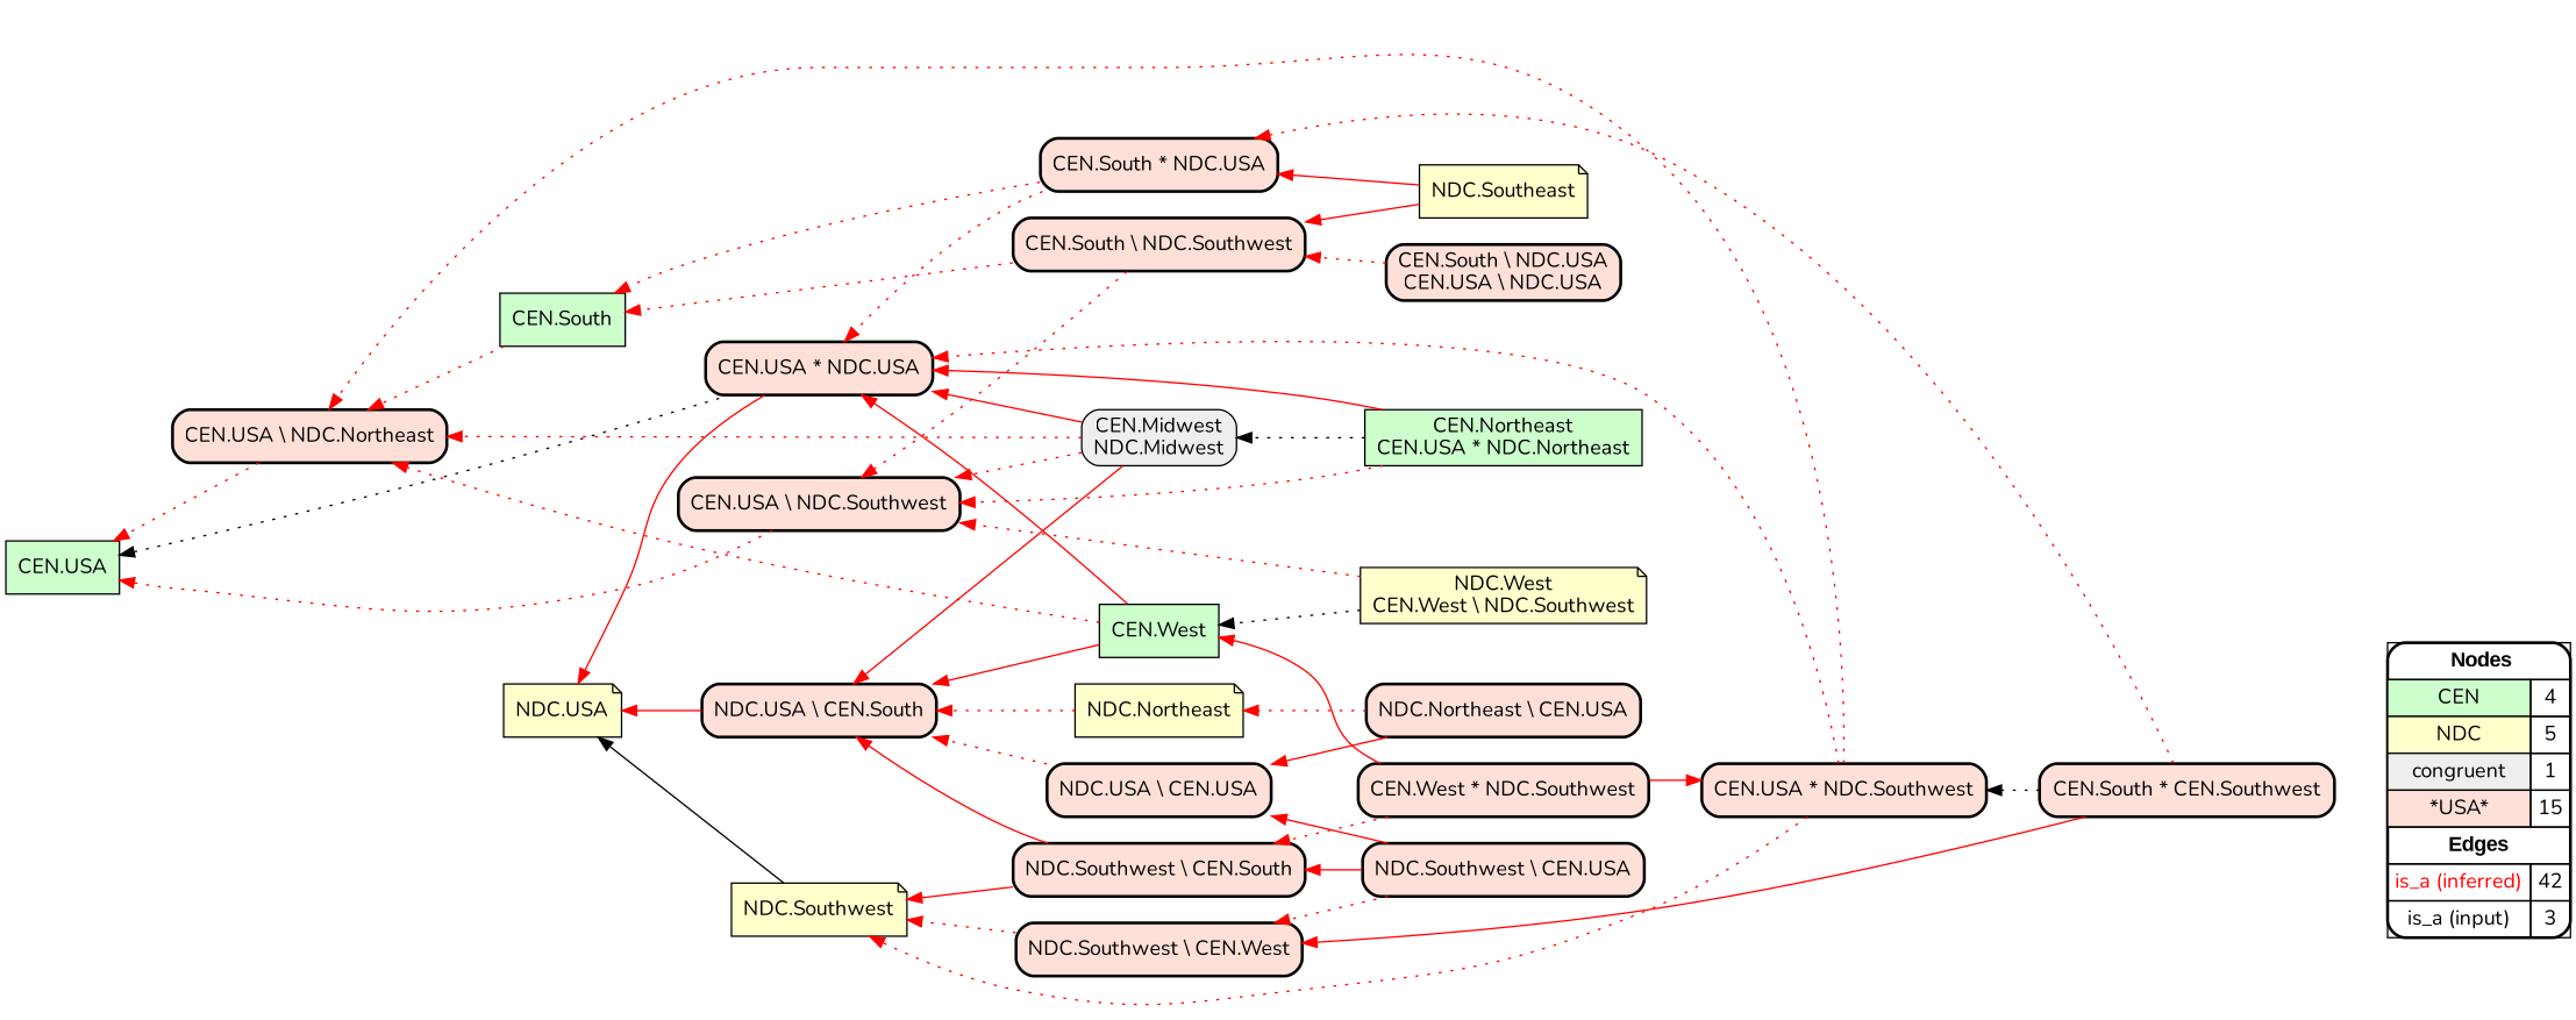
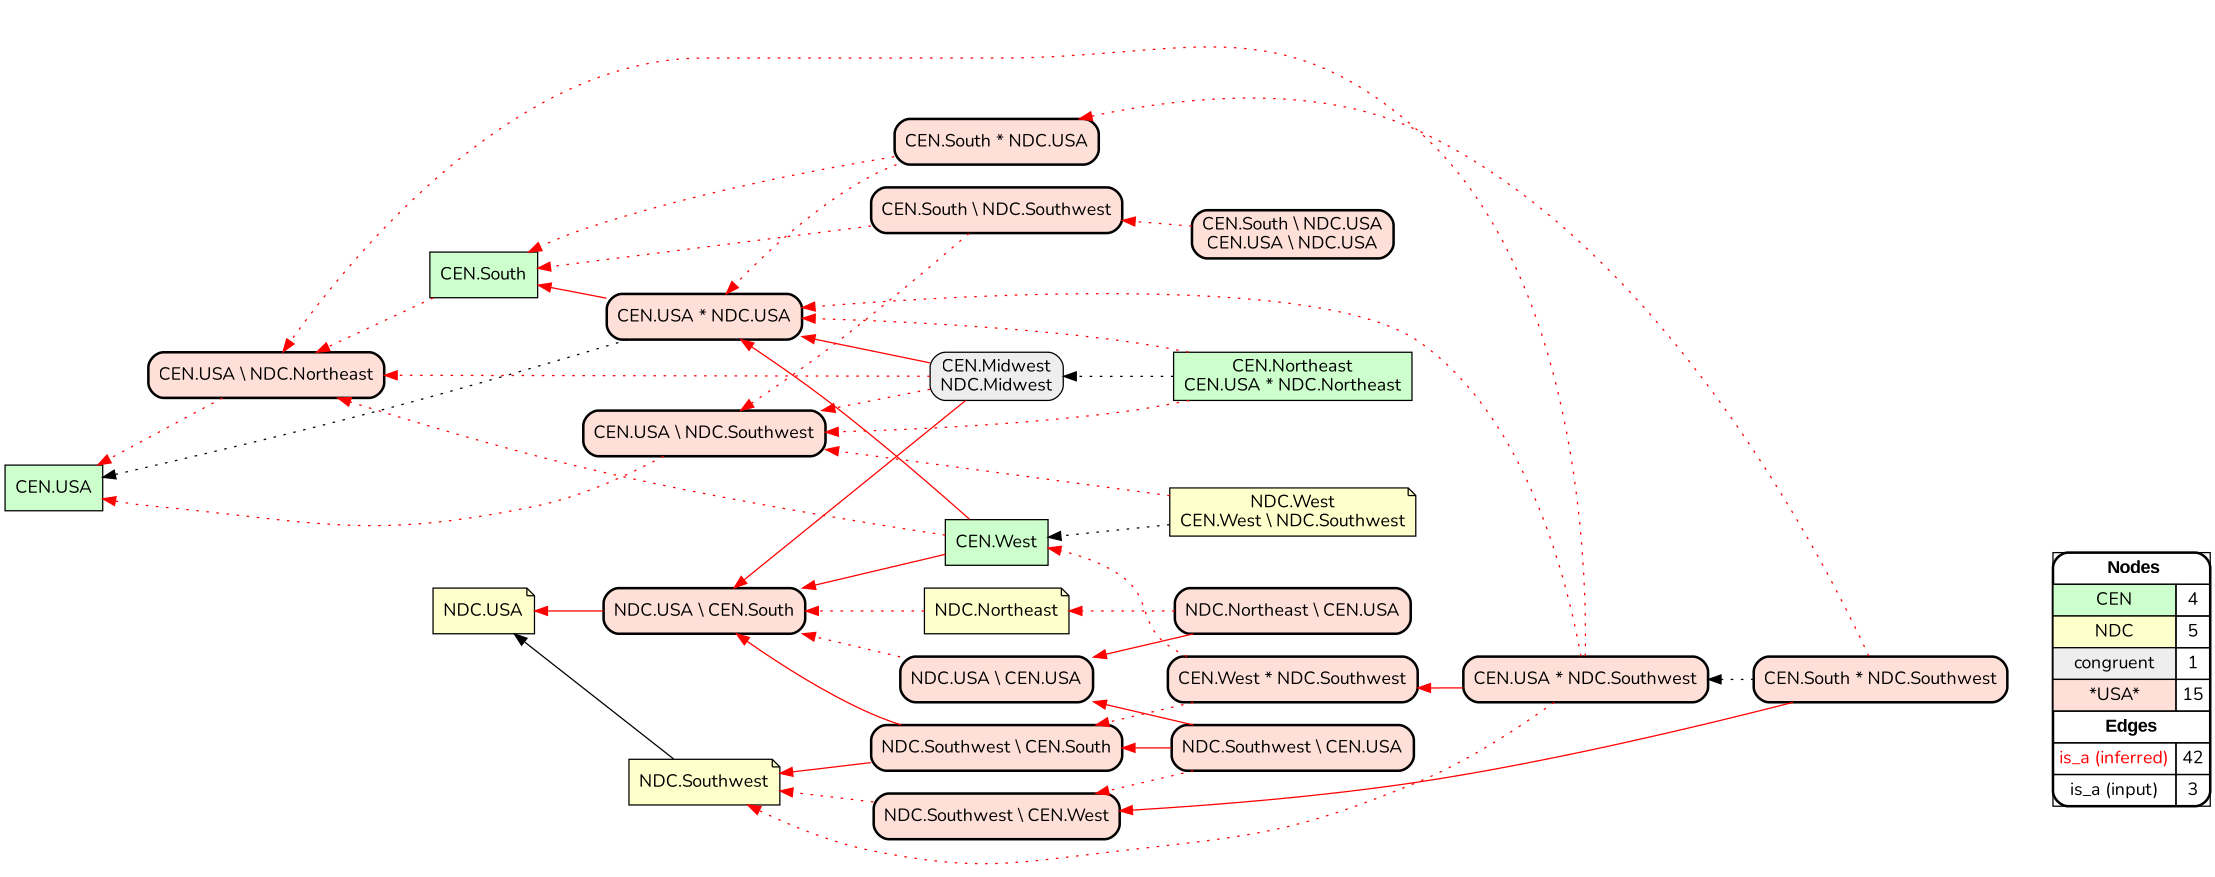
  digraph {
    fontname=Nunito
    rankdir=RL
    node [fillcolor="#FFE0D8" fontname=Nunito shape=box style="filled,rounded,bold"]
    edge [arrowhead=normal color="#FF0000" constraint=true fontname=Nunito penwidth=1 style=dotted]
    n1 [fillcolor=white label=<   <TABLE BORDER="0" CELLBORDER="1" CELLSPACING="0" CELLPADDING="4">  <TR> <TD COLSPAN="2"><font face="Arial Black"> Nodes</font></TD> </TR>  <TR>   <TD bgcolor="#CCFFCC" fontname="helvetica">CEN</TD>   <TD>4</TD>   </TR>  <TR>   <TD bgcolor="#FFFFCC" fontname="helvetica">NDC</TD>   <TD>5</TD>   </TR>  <TR>   <TD bgcolor="#EEEEEE" fontname="helvetica">congruent</TD>   <TD>1</TD>   </TR>  <TR>   <TD bgcolor="#FFE0D8" fontname="helvetica">*USA*</TD>   <TD>15</TD>   </TR>  <TR> <TD COLSPAN="2"><font face = "Arial Black"> Edges </font></TD> </TR>  <TR>   <TD><font color ="#FF0000">is_a (inferred)</font></TD><TD>42</TD> </TR> <TR>   <TD><font color ="#000000">is_a (input)</font></TD><TD>3</TD> </TR> </TABLE>   > margin=0]
    "CEN.USA" [fillcolor="#CCFFCC" style=filled]
    "CEN.Northeast\nCEN.USA * NDC.Northeast" [fillcolor="#CCFFCC" style=filled]
    "CEN.USA * NDC.USA"
    "CEN.USA \\ NDC.Southwest"
    "CEN.Midwest\nNDC.Midwest" [fillcolor="#EEEEEE" style="filled,rounded"]
    "NDC.Northeast" [fillcolor="#FFFFCC" shape=note style=filled]
    "NDC.USA \\ CEN.South"
    "NDC.USA" [fillcolor="#FFFFCC" shape=note style=filled]
    "CEN.West" [fillcolor="#CCFFCC" style=filled]
    "CEN.USA \\ NDC.Northeast"
    "CEN.South" [fillcolor="#CCFFCC" style=filled]
    "NDC.West\nCEN.West \\ NDC.Southwest" [fillcolor="#FFFFCC" shape=note style=filled]
    "NDC.Southwest" [fillcolor="#FFFFCC" shape=note style=filled]
-   "NDC.Southeast" [fillcolor="#FFFFCC" shape=note style=filled]
    "CEN.South * NDC.USA"
    "CEN.South \\ NDC.Southwest"
    "CEN.South \\ NDC.USA\nCEN.USA \\ NDC.USA"
    "CEN.West * NDC.Southwest"
    "NDC.Southwest \\ CEN.South"
    "CEN.USA * NDC.Southwest"
    "NDC.Southwest \\ CEN.West"
-   "CEN.South * NDC.Southwest" [label="CEN.South * CEN.Southwest"]
+   "CEN.South * NDC.Southwest"
    "NDC.Northeast \\ CEN.USA"
    "NDC.USA \\ CEN.USA"
    "NDC.Southwest \\ CEN.USA"
    subgraph sub_1 {
      rank=source
      n1
    }
-   "CEN.Northeast\nCEN.USA * NDC.Northeast" -> "CEN.USA * NDC.USA" [style=bold]
+   "CEN.Northeast\nCEN.USA * NDC.Northeast" -> "CEN.USA * NDC.USA"
    "CEN.Northeast\nCEN.USA * NDC.Northeast" -> "CEN.USA \\ NDC.Southwest"
    "CEN.Northeast\nCEN.USA * NDC.Northeast" -> "CEN.Midwest\nNDC.Midwest" [color="#000000"]
    "CEN.USA * NDC.USA" -> "CEN.USA" [color="#000000"]
-   "CEN.USA * NDC.USA" -> "NDC.USA" [style=bold]
+   "CEN.USA * NDC.USA" -> "CEN.South" [style=bold]
    "CEN.USA \\ NDC.Southwest" -> "CEN.USA"
    "CEN.Midwest\nNDC.Midwest" -> "CEN.USA * NDC.USA" [style=bold]
    "CEN.Midwest\nNDC.Midwest" -> "CEN.USA \\ NDC.Southwest"
    "CEN.Midwest\nNDC.Midwest" -> "NDC.USA \\ CEN.South" [style=bold]
    "CEN.Midwest\nNDC.Midwest" -> "CEN.USA \\ NDC.Northeast"
    "NDC.Northeast" -> "NDC.USA \\ CEN.South"
    "NDC.USA \\ CEN.South" -> "NDC.USA" [style=bold]
    "CEN.West" -> "CEN.USA * NDC.USA" [style=bold]
    "CEN.West" -> "NDC.USA \\ CEN.South" [style=bold]
    "CEN.West" -> "CEN.USA \\ NDC.Northeast"
    "CEN.USA \\ NDC.Northeast" -> "CEN.USA"
    "CEN.South" -> "CEN.USA \\ NDC.Northeast"
    "NDC.West\nCEN.West \\ NDC.Southwest" -> "CEN.USA \\ NDC.Southwest"
    "NDC.West\nCEN.West \\ NDC.Southwest" -> "CEN.West" [color="#000000"]
    "NDC.Southwest" -> "NDC.USA" [color="#000000" style=bold]
-   "NDC.Southeast" -> "CEN.South * NDC.USA" [style=bold]
-   "NDC.Southeast" -> "CEN.South \\ NDC.Southwest" [style=bold]
    "CEN.South * NDC.USA" -> "CEN.USA * NDC.USA"
    "CEN.South * NDC.USA" -> "CEN.South"
    "CEN.South \\ NDC.Southwest" -> "CEN.USA \\ NDC.Southwest"
    "CEN.South \\ NDC.Southwest" -> "CEN.South"
    "CEN.South \\ NDC.USA\nCEN.USA \\ NDC.USA" -> "CEN.South \\ NDC.Southwest"
-   "CEN.West * NDC.Southwest" -> "CEN.West" [style=bold]
+   "CEN.West * NDC.Southwest" -> "CEN.West"
    "CEN.West * NDC.Southwest" -> "NDC.Southwest \\ CEN.South"
-   "CEN.West * NDC.Southwest" -> "CEN.USA * NDC.Southwest" [style=bold]
+   "CEN.USA * NDC.Southwest" -> "CEN.West * NDC.Southwest" [style=bold]
    "NDC.Southwest \\ CEN.South" -> "NDC.USA \\ CEN.South" [style=bold]
    "NDC.Southwest \\ CEN.South" -> "NDC.Southwest" [style=bold]
    "CEN.USA * NDC.Southwest" -> "CEN.USA * NDC.USA"
    "CEN.USA * NDC.Southwest" -> "CEN.USA \\ NDC.Northeast"
    "CEN.USA * NDC.Southwest" -> "NDC.Southwest"
    "NDC.Southwest \\ CEN.West" -> "NDC.Southwest"
    "CEN.South * NDC.Southwest" -> "CEN.South * NDC.USA"
    "CEN.South * NDC.Southwest" -> "CEN.USA * NDC.Southwest" [color="#000000"]
    "CEN.South * NDC.Southwest" -> "NDC.Southwest \\ CEN.West" [style=bold]
    "NDC.Northeast \\ CEN.USA" -> "NDC.Northeast"
    "NDC.Northeast \\ CEN.USA" -> "NDC.USA \\ CEN.USA" [style=bold]
    "NDC.USA \\ CEN.USA" -> "NDC.USA \\ CEN.South"
    "NDC.Southwest \\ CEN.USA" -> "NDC.Southwest \\ CEN.South" [style=bold]
    "NDC.Southwest \\ CEN.USA" -> "NDC.Southwest \\ CEN.West"
    "NDC.Southwest \\ CEN.USA" -> "NDC.USA \\ CEN.USA" [style=bold]
  }
